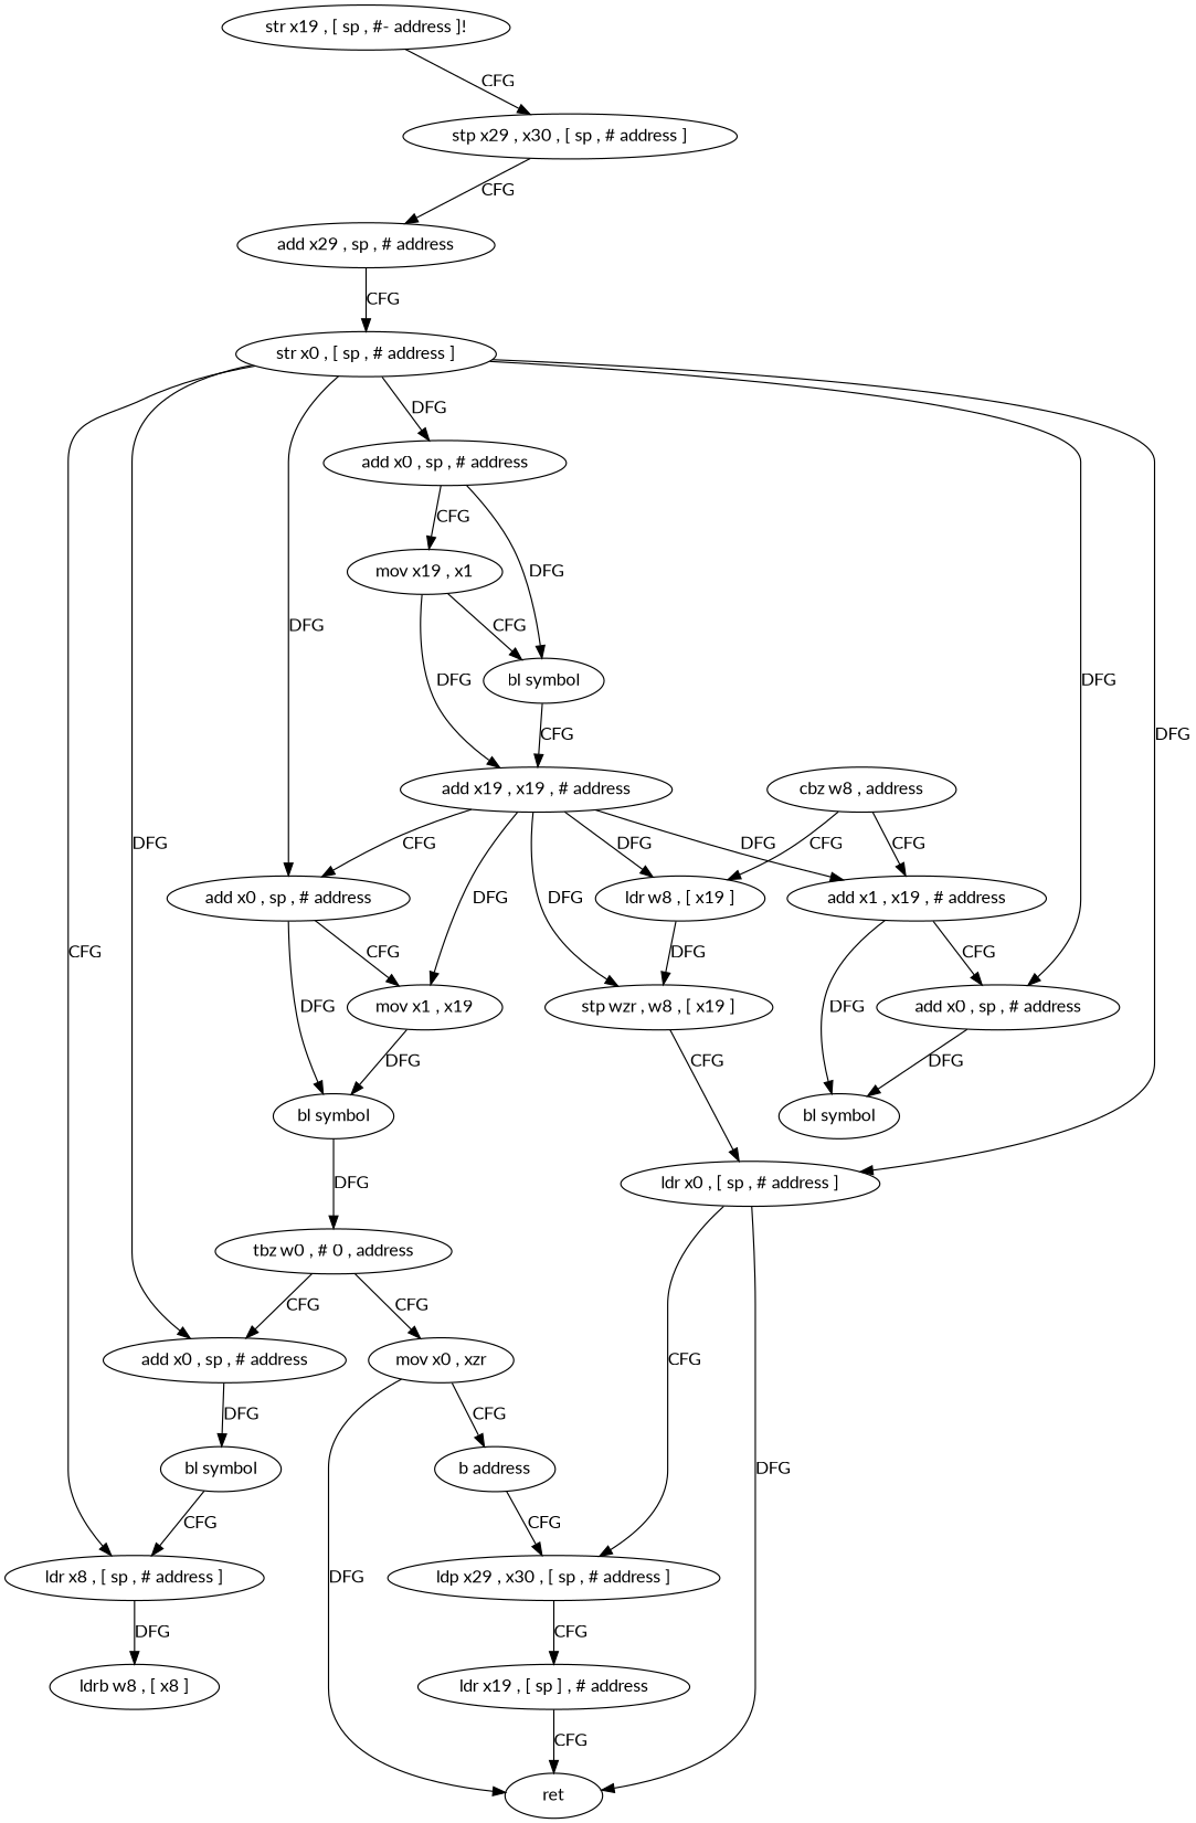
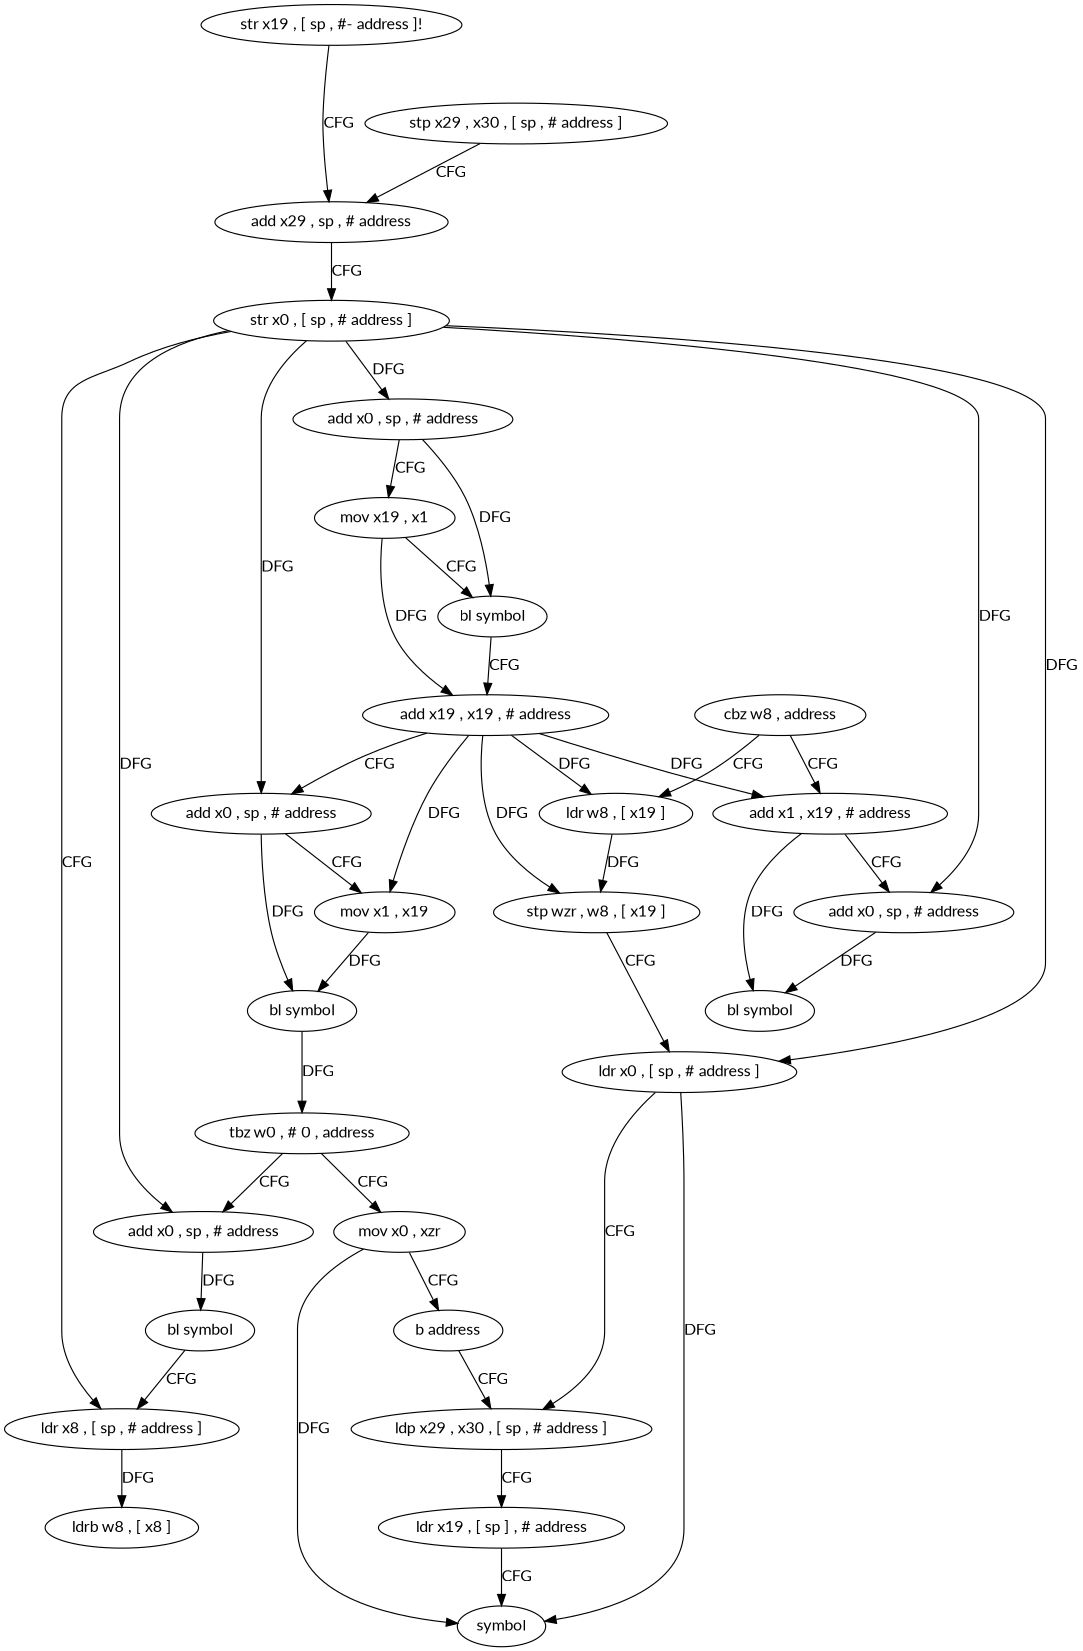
  digraph {
    fontname=Lato
    node [fontname=Lato]
    edge [fontname=Lato]
    n1 [label="str x19 , [ sp , #- address ]!"]
    n2 [label="stp x29 , x30 , [ sp , # address ]"]
    n3 [label="add x29 , sp , # address"]
    n4 [label="str x0 , [ sp , # address ]"]
    n5 [label="add x0 , sp , # address"]
    n6 [label="add x0 , sp , # address"]
    n7 [label="add x0 , sp , # address"]
    n8 [label="ldr x8 , [ sp , # address ]"]
    n9 [label="ldr x0 , [ sp , # address ]"]
    n10 [label="add x0 , sp , # address"]
    n11 [label="mov x19 , x1"]
    n12 [label="bl symbol"]
    n13 [label="mov x1 , x19"]
    n14 [label="bl symbol"]
    n15 [label="bl symbol"]
    n16 [label="ldrb w8 , [ x8 ]"]
-   n17 [label=ret]
+   n17 [label=symbol]
    n18 [label="ldp x29 , x30 , [ sp , # address ]"]
    n19 [label="bl symbol"]
    n20 [label="add x19 , x19 , # address"]
    n21 [label="ldr w8 , [ x19 ]"]
    n22 [label="add x1 , x19 , # address"]
    n23 [label="stp wzr , w8 , [ x19 ]"]
    n24 [label="tbz w0 , # 0 , address"]
    n25 [label="mov x0 , xzr"]
    n26 [label="b address"]
    n27 [label="ldr x19 , [ sp ] , # address"]
    n28 [label="cbz w8 , address"]
-   n1 -> n2 [label=CFG]
+   n1 -> n3 [label=CFG]
    n2 -> n3 [label=CFG]
    n3 -> n4 [label=CFG]
    n4 -> n5 [label=DFG]
    n4 -> n6 [label=DFG]
    n4 -> n7 [label=DFG]
    n4 -> n8 [label=CFG]
    n4 -> n9 [label=DFG]
    n4 -> n10 [label=DFG]
    n5 -> n11 [label=CFG]
    n5 -> n12 [label=DFG]
    n6 -> n13 [label=CFG]
    n6 -> n14 [label=DFG]
    n7 -> n15 [label=DFG]
    n8 -> n16 [label=DFG]
    n9 -> n17 [label=DFG]
    n9 -> n18 [label=CFG]
    n10 -> n19 [label=DFG]
    n11 -> n12 [label=CFG]
    n11 -> n20 [label=DFG]
    n12 -> n20 [label=CFG]
    n13 -> n14 [label=DFG]
    n14 -> n24 [label=DFG]
    n15 -> n8 [label=CFG]
    n18 -> n27 [label=CFG]
    n20 -> n6 [label=CFG]
    n20 -> n13 [label=DFG]
    n20 -> n21 [label=DFG]
    n20 -> n22 [label=DFG]
    n20 -> n23 [label=DFG]
    n21 -> n23 [label=DFG]
    n22 -> n10 [label=CFG]
    n22 -> n19 [label=DFG]
    n23 -> n9 [label=CFG]
    n24 -> n7 [label=CFG]
    n24 -> n25 [label=CFG]
    n25 -> n17 [label=DFG]
    n25 -> n26 [label=CFG]
    n26 -> n18 [label=CFG]
    n27 -> n17 [label=CFG]
    n28 -> n21 [label=CFG]
    n28 -> n22 [label=CFG]
  }
